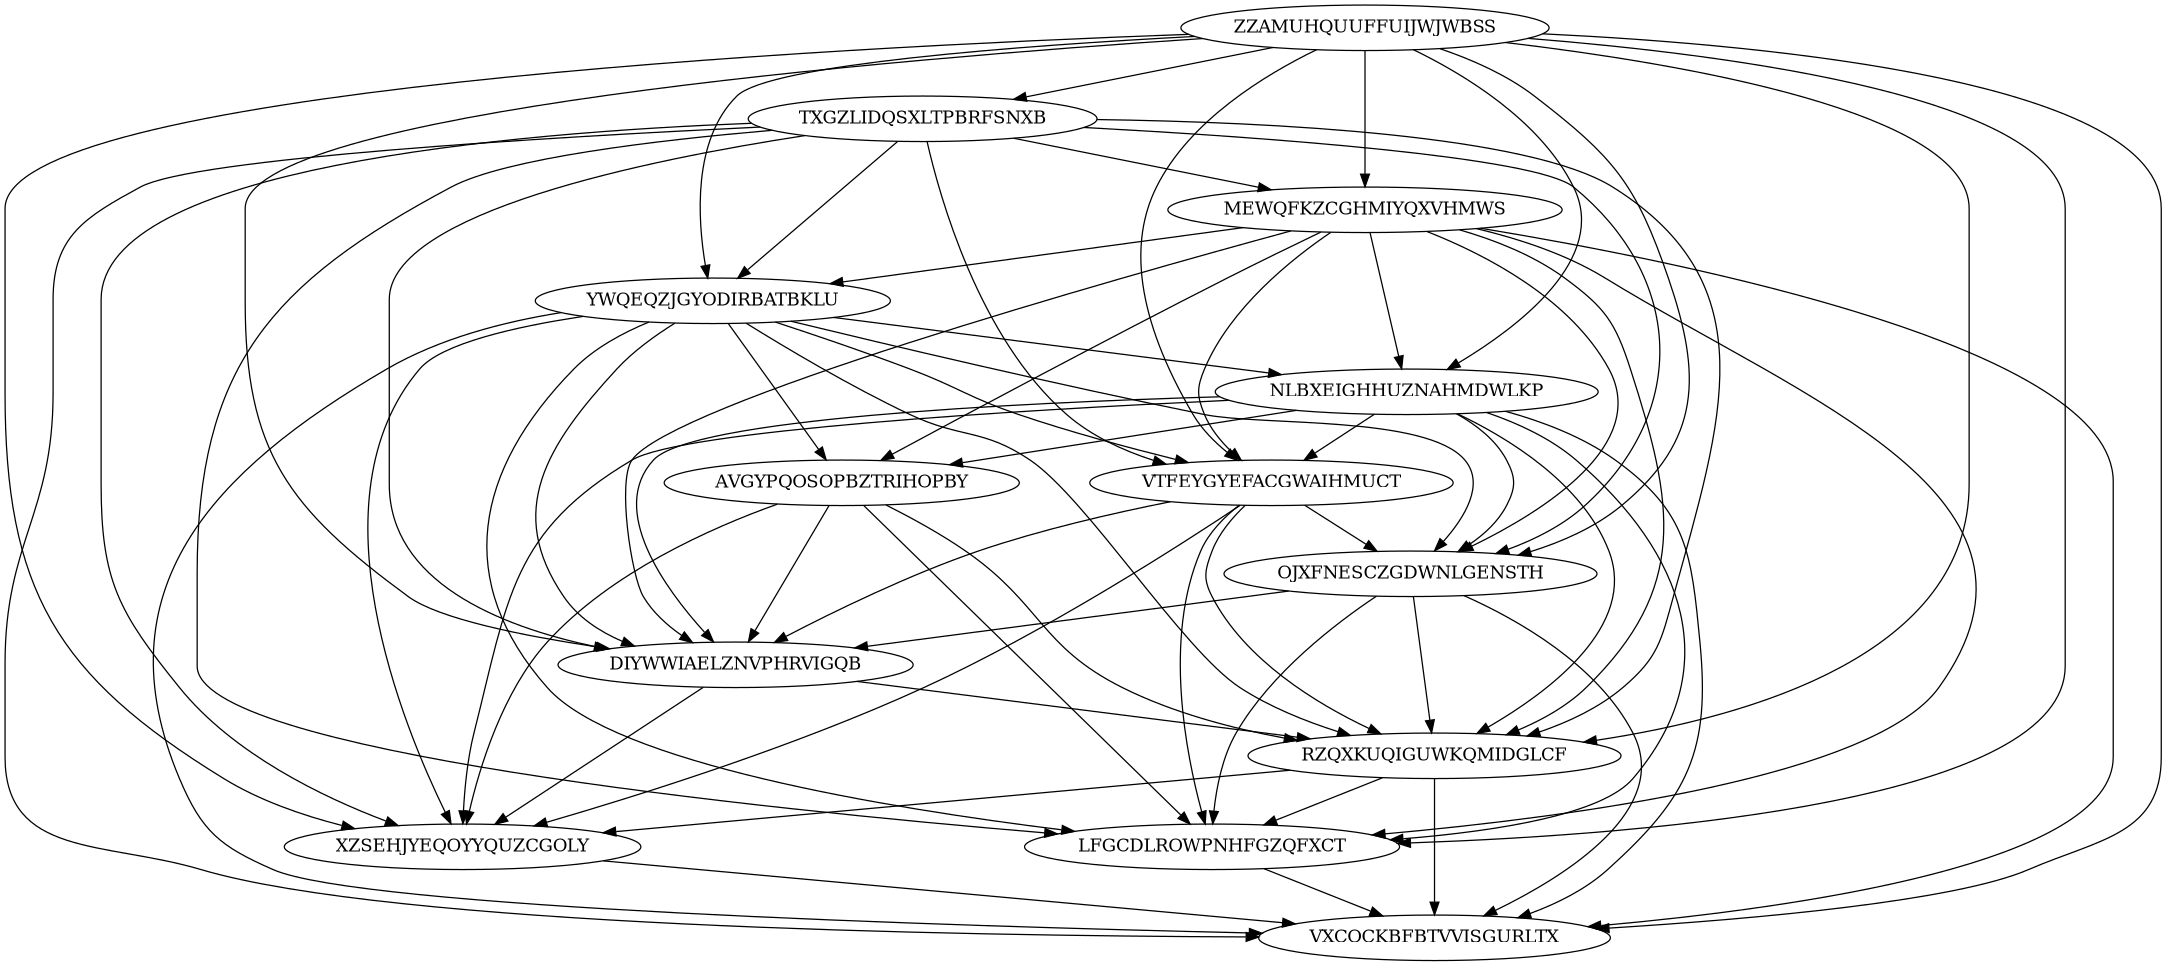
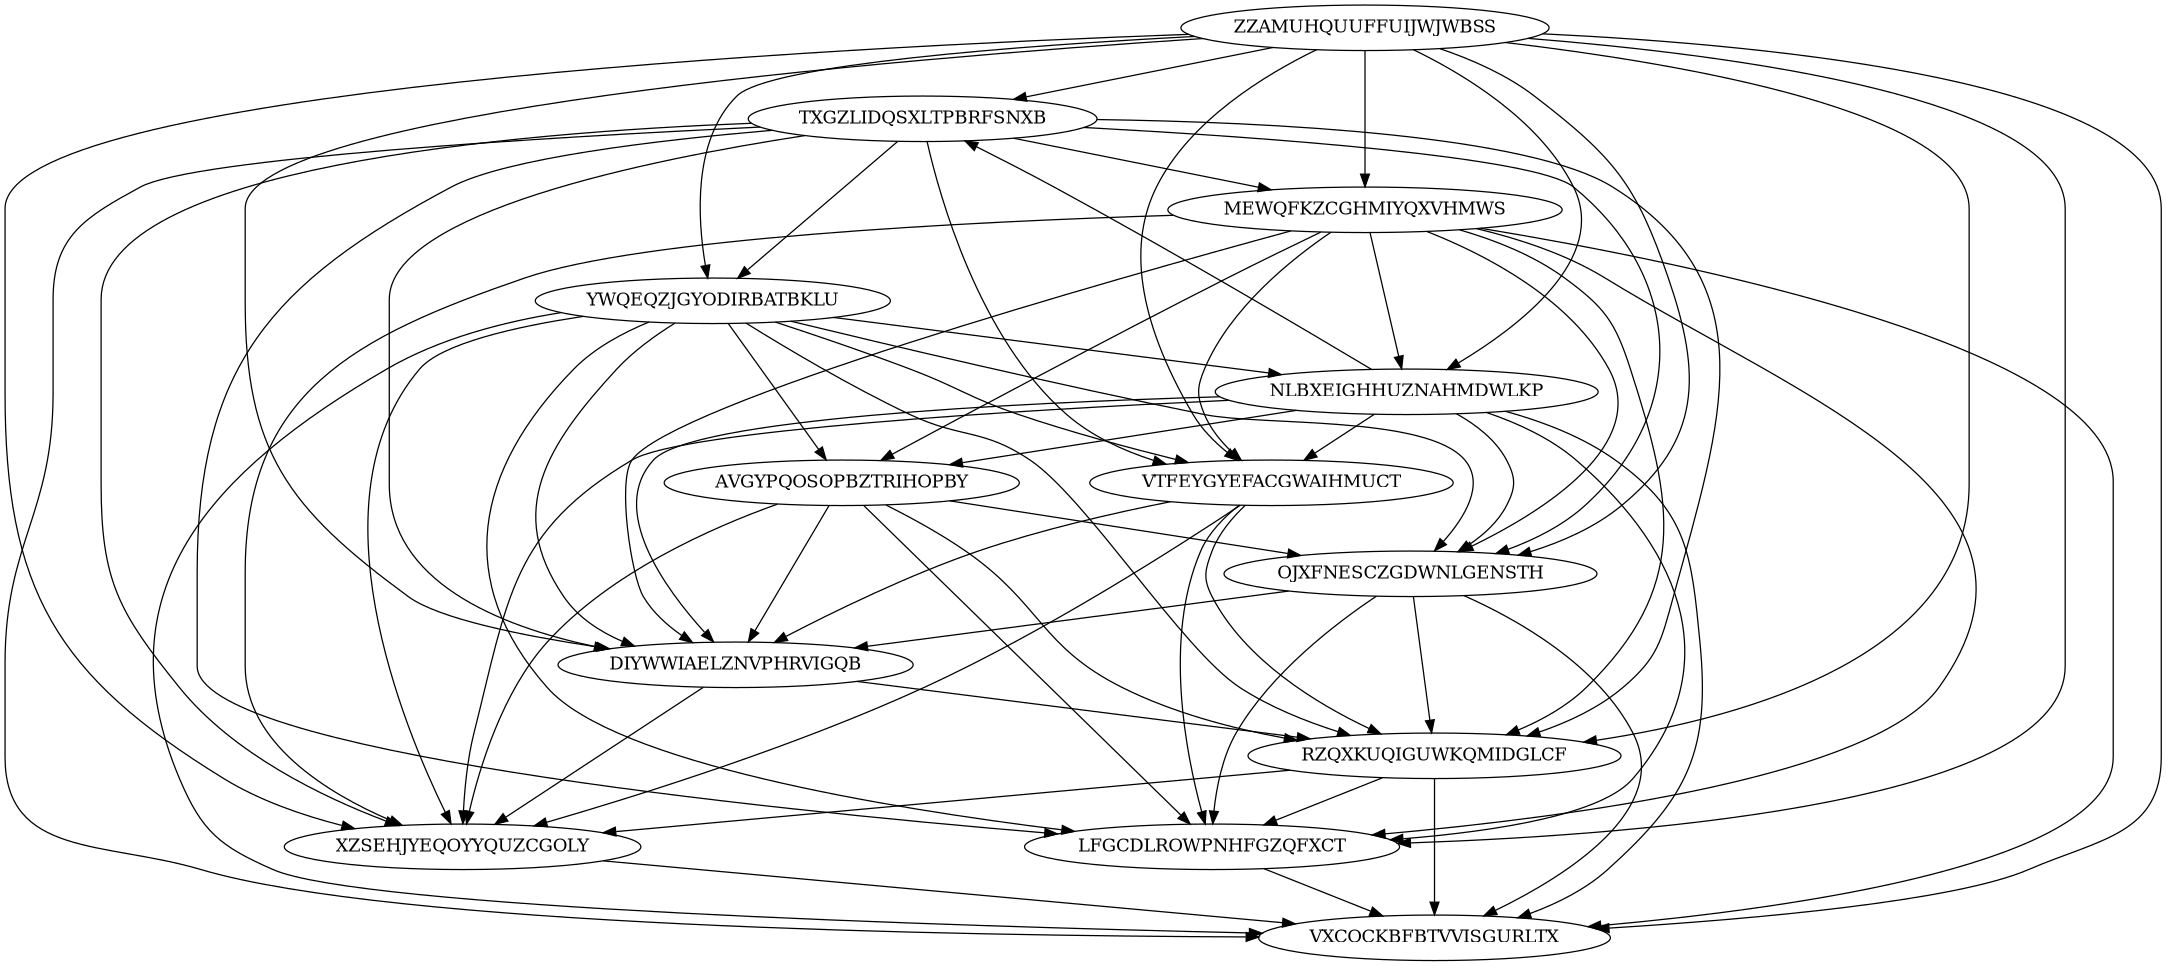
  digraph {
    node [Weight=16]
    edge [Weight=17]
    ZZAMUHQUUFFUIJWJWBSS [Weight=11]
    TXGZLIDQSXLTPBRFSNXB
    MEWQFKZCGHMIYQXVHMWS [Weight=12]
    YWQEQZJGYODIRBATBKLU [Weight=12]
    NLBXEIGHHUZNAHMDWLKP [Weight=19]
    VTFEYGYEFACGWAIHMUCT [Weight=15]
    OJXFNESCZGDWNLGENSTH [Weight=17]
    DIYWWIAELZNVPHRVIGQB [Weight=20]
    RZQXKUQIGUWKQMIDGLCF [Weight=17]
    LFGCDLROWPNHFGZQFXCT
    XZSEHJYEQOYYQUZCGOLY [Weight=18]
    VXCOCKBFBTVVISGURLTX [Weight=13]
    AVGYPQOSOPBZTRIHOPBY [Weight=18]
    ZZAMUHQUUFFUIJWJWBSS -> TXGZLIDQSXLTPBRFSNXB [Weight=11]
    ZZAMUHQUUFFUIJWJWBSS -> MEWQFKZCGHMIYQXVHMWS [Weight=16]
    ZZAMUHQUUFFUIJWJWBSS -> YWQEQZJGYODIRBATBKLU [Weight=18]
    ZZAMUHQUUFFUIJWJWBSS -> NLBXEIGHHUZNAHMDWLKP [Weight=13]
    ZZAMUHQUUFFUIJWJWBSS -> VTFEYGYEFACGWAIHMUCT [Weight=14]
    ZZAMUHQUUFFUIJWJWBSS -> OJXFNESCZGDWNLGENSTH
    ZZAMUHQUUFFUIJWJWBSS -> DIYWWIAELZNVPHRVIGQB [Weight=20]
    ZZAMUHQUUFFUIJWJWBSS -> RZQXKUQIGUWKQMIDGLCF
    ZZAMUHQUUFFUIJWJWBSS -> LFGCDLROWPNHFGZQFXCT [Weight=18]
    ZZAMUHQUUFFUIJWJWBSS -> XZSEHJYEQOYYQUZCGOLY [Weight=12]
    ZZAMUHQUUFFUIJWJWBSS -> VXCOCKBFBTVVISGURLTX [Weight=20]
    TXGZLIDQSXLTPBRFSNXB -> MEWQFKZCGHMIYQXVHMWS [Weight=18]
    TXGZLIDQSXLTPBRFSNXB -> YWQEQZJGYODIRBATBKLU [Weight=15]
    TXGZLIDQSXLTPBRFSNXB -> VTFEYGYEFACGWAIHMUCT [Weight=12]
    TXGZLIDQSXLTPBRFSNXB -> OJXFNESCZGDWNLGENSTH
    TXGZLIDQSXLTPBRFSNXB -> DIYWWIAELZNVPHRVIGQB [Weight=20]
    TXGZLIDQSXLTPBRFSNXB -> RZQXKUQIGUWKQMIDGLCF
    TXGZLIDQSXLTPBRFSNXB -> LFGCDLROWPNHFGZQFXCT [Weight=14]
    TXGZLIDQSXLTPBRFSNXB -> XZSEHJYEQOYYQUZCGOLY
    TXGZLIDQSXLTPBRFSNXB -> VXCOCKBFBTVVISGURLTX
    MEWQFKZCGHMIYQXVHMWS -> NLBXEIGHHUZNAHMDWLKP [Weight=11]
    MEWQFKZCGHMIYQXVHMWS -> VTFEYGYEFACGWAIHMUCT
    MEWQFKZCGHMIYQXVHMWS -> OJXFNESCZGDWNLGENSTH [Weight=19]
    MEWQFKZCGHMIYQXVHMWS -> DIYWWIAELZNVPHRVIGQB [Weight=15]
    MEWQFKZCGHMIYQXVHMWS -> RZQXKUQIGUWKQMIDGLCF [Weight=19]
    MEWQFKZCGHMIYQXVHMWS -> LFGCDLROWPNHFGZQFXCT [Weight=15]
-   MEWQFKZCGHMIYQXVHMWS -> YWQEQZJGYODIRBATBKLU [Weight=18]
+   MEWQFKZCGHMIYQXVHMWS -> XZSEHJYEQOYYQUZCGOLY [Weight=18]
    MEWQFKZCGHMIYQXVHMWS -> VXCOCKBFBTVVISGURLTX [Weight=18]
    MEWQFKZCGHMIYQXVHMWS -> AVGYPQOSOPBZTRIHOPBY [Weight=14]
    YWQEQZJGYODIRBATBKLU -> NLBXEIGHHUZNAHMDWLKP
    YWQEQZJGYODIRBATBKLU -> VTFEYGYEFACGWAIHMUCT [Weight=15]
    YWQEQZJGYODIRBATBKLU -> OJXFNESCZGDWNLGENSTH [Weight=11]
    YWQEQZJGYODIRBATBKLU -> DIYWWIAELZNVPHRVIGQB [Weight=15]
    YWQEQZJGYODIRBATBKLU -> RZQXKUQIGUWKQMIDGLCF [Weight=12]
    YWQEQZJGYODIRBATBKLU -> LFGCDLROWPNHFGZQFXCT [Weight=18]
    YWQEQZJGYODIRBATBKLU -> XZSEHJYEQOYYQUZCGOLY [Weight=20]
    YWQEQZJGYODIRBATBKLU -> VXCOCKBFBTVVISGURLTX [Weight=18]
    YWQEQZJGYODIRBATBKLU -> AVGYPQOSOPBZTRIHOPBY [Weight=15]
    NLBXEIGHHUZNAHMDWLKP -> VTFEYGYEFACGWAIHMUCT [Weight=11]
    NLBXEIGHHUZNAHMDWLKP -> OJXFNESCZGDWNLGENSTH [Weight=15]
    NLBXEIGHHUZNAHMDWLKP -> DIYWWIAELZNVPHRVIGQB [Weight=12]
-   NLBXEIGHHUZNAHMDWLKP -> RZQXKUQIGUWKQMIDGLCF [Weight=20]
+   NLBXEIGHHUZNAHMDWLKP -> TXGZLIDQSXLTPBRFSNXB [Weight=20]
    NLBXEIGHHUZNAHMDWLKP -> LFGCDLROWPNHFGZQFXCT [Weight=12]
    NLBXEIGHHUZNAHMDWLKP -> XZSEHJYEQOYYQUZCGOLY [Weight=11]
    NLBXEIGHHUZNAHMDWLKP -> VXCOCKBFBTVVISGURLTX [Weight=15]
    NLBXEIGHHUZNAHMDWLKP -> AVGYPQOSOPBZTRIHOPBY [Weight=12]
    VTFEYGYEFACGWAIHMUCT -> DIYWWIAELZNVPHRVIGQB [Weight=16]
    VTFEYGYEFACGWAIHMUCT -> RZQXKUQIGUWKQMIDGLCF [Weight=12]
    VTFEYGYEFACGWAIHMUCT -> LFGCDLROWPNHFGZQFXCT [Weight=13]
    VTFEYGYEFACGWAIHMUCT -> XZSEHJYEQOYYQUZCGOLY [Weight=12]
    OJXFNESCZGDWNLGENSTH -> DIYWWIAELZNVPHRVIGQB [Weight=14]
    OJXFNESCZGDWNLGENSTH -> RZQXKUQIGUWKQMIDGLCF [Weight=15]
    OJXFNESCZGDWNLGENSTH -> LFGCDLROWPNHFGZQFXCT [Weight=13]
    OJXFNESCZGDWNLGENSTH -> VXCOCKBFBTVVISGURLTX [Weight=13]
    DIYWWIAELZNVPHRVIGQB -> RZQXKUQIGUWKQMIDGLCF
    DIYWWIAELZNVPHRVIGQB -> XZSEHJYEQOYYQUZCGOLY [Weight=12]
    RZQXKUQIGUWKQMIDGLCF -> LFGCDLROWPNHFGZQFXCT [Weight=13]
    RZQXKUQIGUWKQMIDGLCF -> XZSEHJYEQOYYQUZCGOLY [Weight=20]
    RZQXKUQIGUWKQMIDGLCF -> VXCOCKBFBTVVISGURLTX [Weight=16]
    LFGCDLROWPNHFGZQFXCT -> VXCOCKBFBTVVISGURLTX [Weight=10]
    XZSEHJYEQOYYQUZCGOLY -> VXCOCKBFBTVVISGURLTX [Weight=20]
-   VTFEYGYEFACGWAIHMUCT -> OJXFNESCZGDWNLGENSTH [Weight=18]
+   AVGYPQOSOPBZTRIHOPBY -> OJXFNESCZGDWNLGENSTH [Weight=18]
    AVGYPQOSOPBZTRIHOPBY -> DIYWWIAELZNVPHRVIGQB [Weight=18]
    AVGYPQOSOPBZTRIHOPBY -> RZQXKUQIGUWKQMIDGLCF [Weight=14]
    AVGYPQOSOPBZTRIHOPBY -> LFGCDLROWPNHFGZQFXCT
    AVGYPQOSOPBZTRIHOPBY -> XZSEHJYEQOYYQUZCGOLY [Weight=20]
  }
